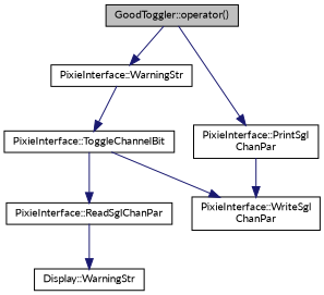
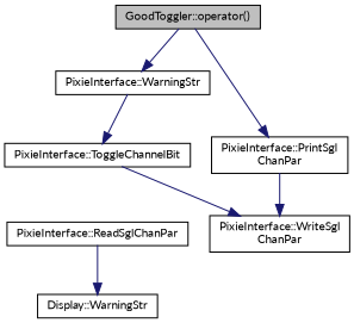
  digraph {
    fontname=Lato
    rankdir=TB
    node [color=black fillcolor=white fontname=Lato fontsize=10 shape=record style=filled]
    edge [color=midnightblue fontname=Lato fontsize=10 labelfontname=Helvetica labelfontsize=10 style=solid]
    n1 [fillcolor=grey75 fontcolor=black height=0.2 label="GoodToggler::operator()" width=0.4]
    n2 [height=0.2 label="PixieInterface::WarningStr" width=0.4]
    n3 [height=0.2 label="PixieInterface::PrintSgl\lChanPar" width=0.4]
    n4 [height=0.2 label="PixieInterface::ToggleChannelBit" width=0.4]
    n5 [height=0.2 label="PixieInterface::WriteSgl\lChanPar" width=0.4]
    n6 [height=0.2 label="PixieInterface::ReadSglChanPar" width=0.4]
    n7 [height=0.2 label="Display::WarningStr" width=0.4]
    n1 -> n2
    n1 -> n3
    n2 -> n4
    n3 -> n5
    n4 -> n5
-   n4 -> n6
    n6 -> n7
  }
